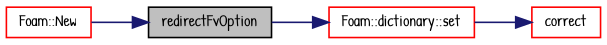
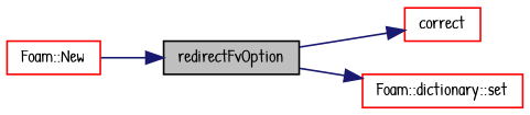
  digraph {
    fontname="Patrick Hand"
    rankdir=LR
    node [color=red fontname="Patrick Hand" fontsize=10 shape=record]
    edge [color=midnightblue fontname="Patrick Hand" fontsize=10 labelfontname=Helvetica labelfontsize=10 style=solid]
    n1 [color=black fillcolor=grey75 fontcolor=black height=0.2 label=redirectFvOption style=filled width=0.4]
    n2 [height=0.2 label=correct width=0.4]
    n3 [height=0.2 label="Foam::dictionary::set" width=0.4]
    n4 [height=0.2 label="Foam::New" width=0.4]
-   n3 -> n2
+   n1 -> n2
    n1 -> n3
    n4 -> n1
  }
